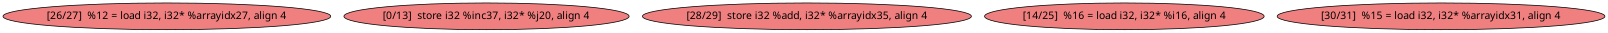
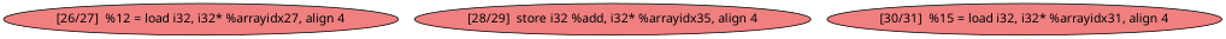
  digraph {
    fontname="Noto Sans"
    node [fillcolor=lightcoral shape=ellipse style=filled fontname="Noto Sans"]
    n1 [label="[26/27]  %12 = load i32, i32* %arrayidx27, align 4"]
-   n2 [label="[0/13]  store i32 %inc37, i32* %j20, align 4"]
    n3 [label="[28/29]  store i32 %add, i32* %arrayidx35, align 4"]
-   n4 [label="[14/25]  %16 = load i32, i32* %i16, align 4"]
    n5 [label="[30/31]  %15 = load i32, i32* %arrayidx31, align 4"]
  }
